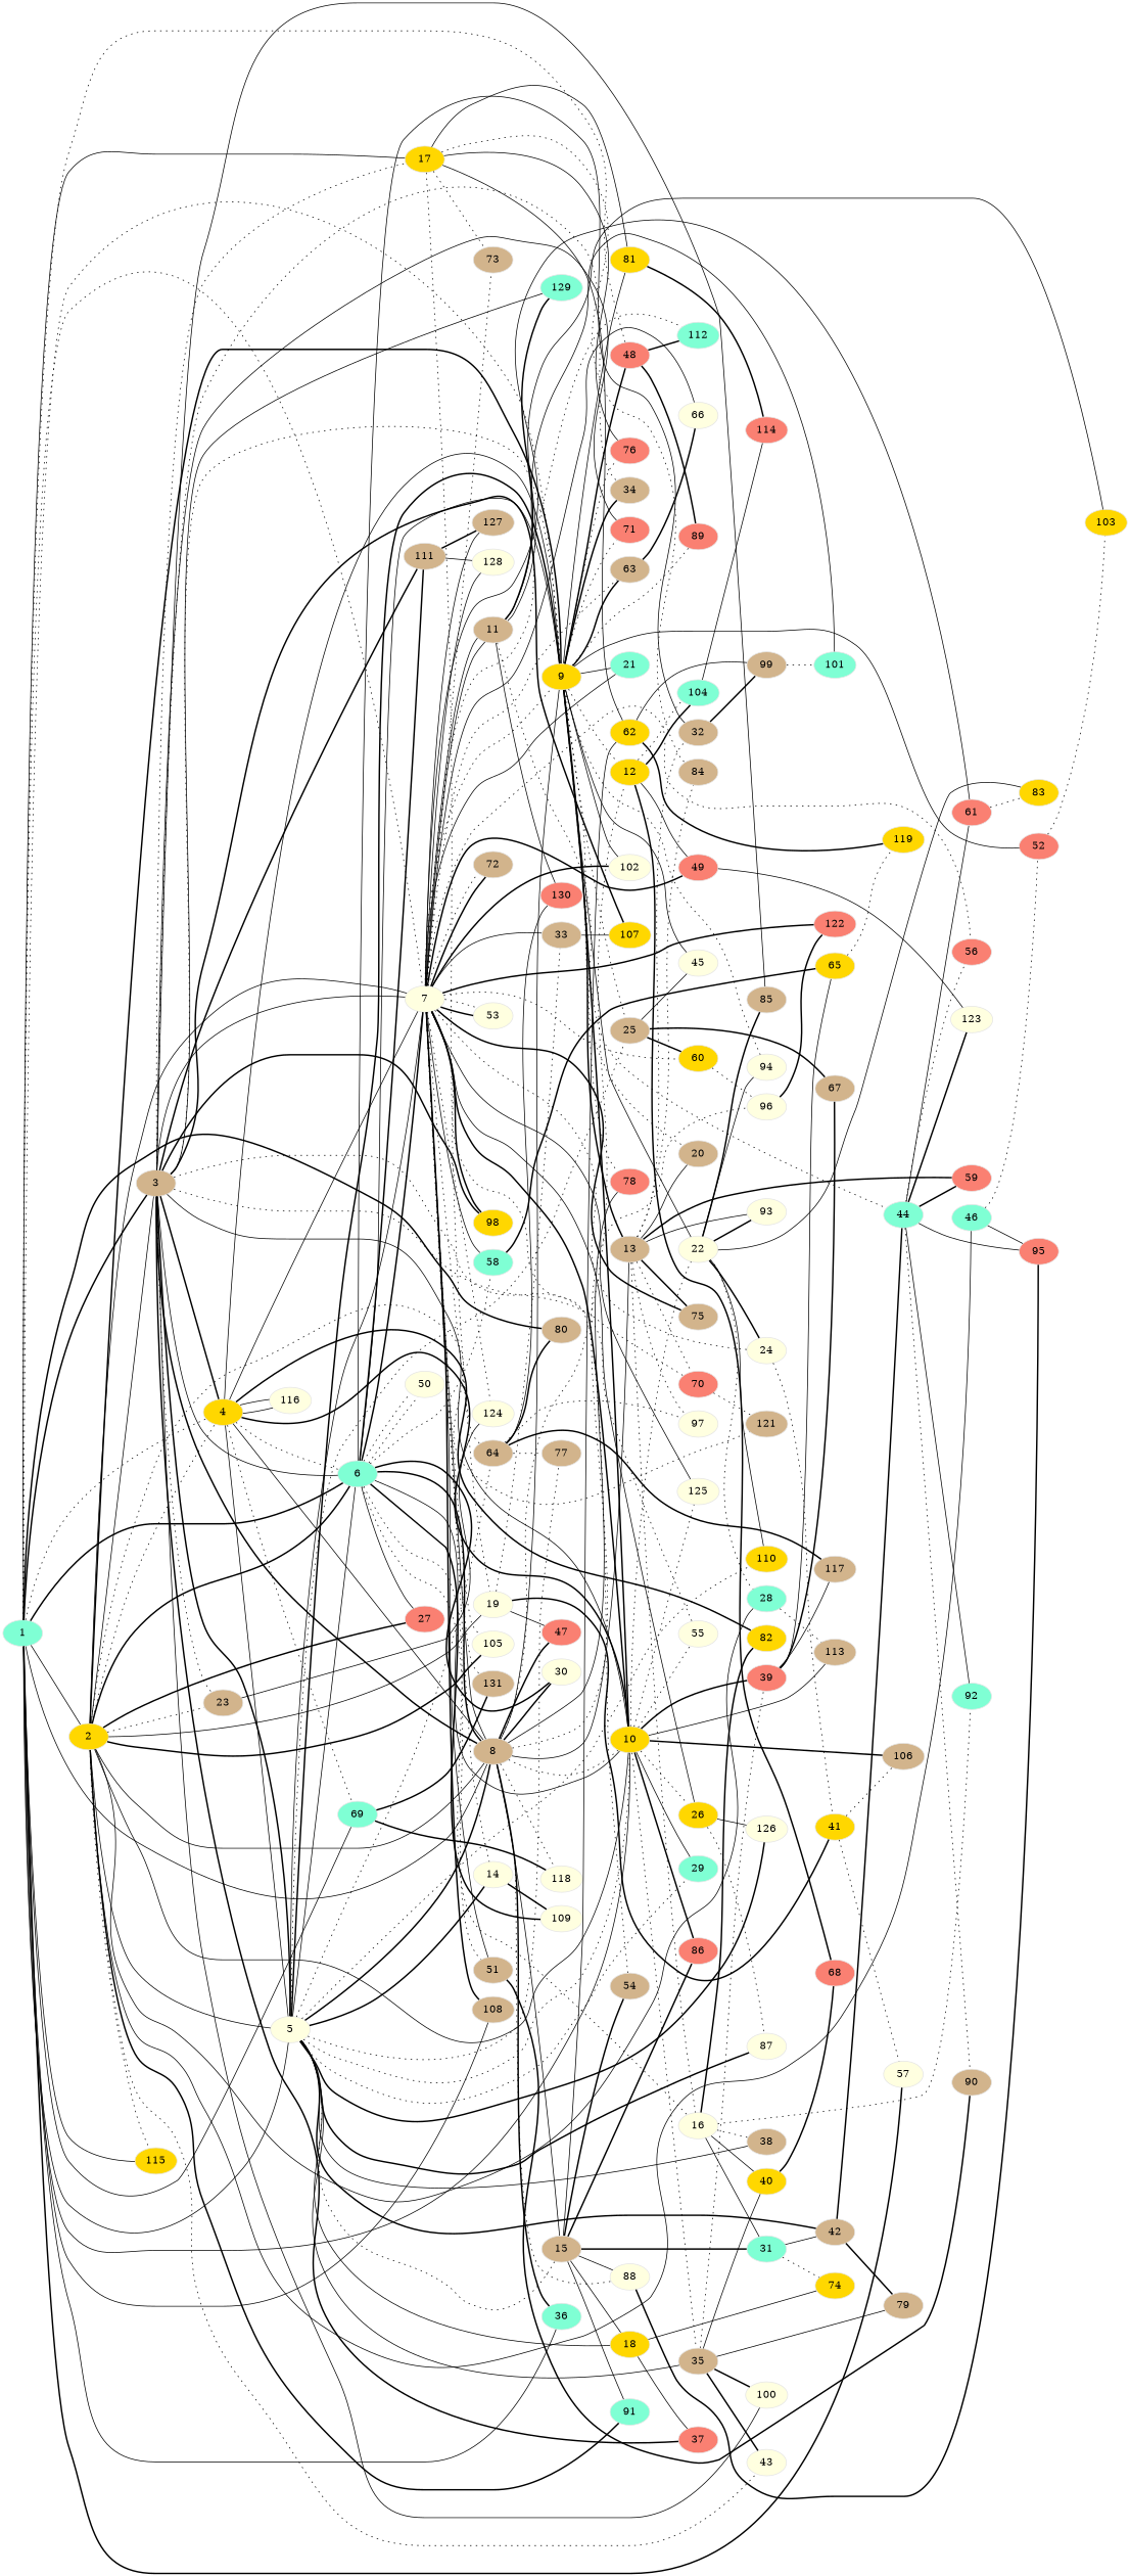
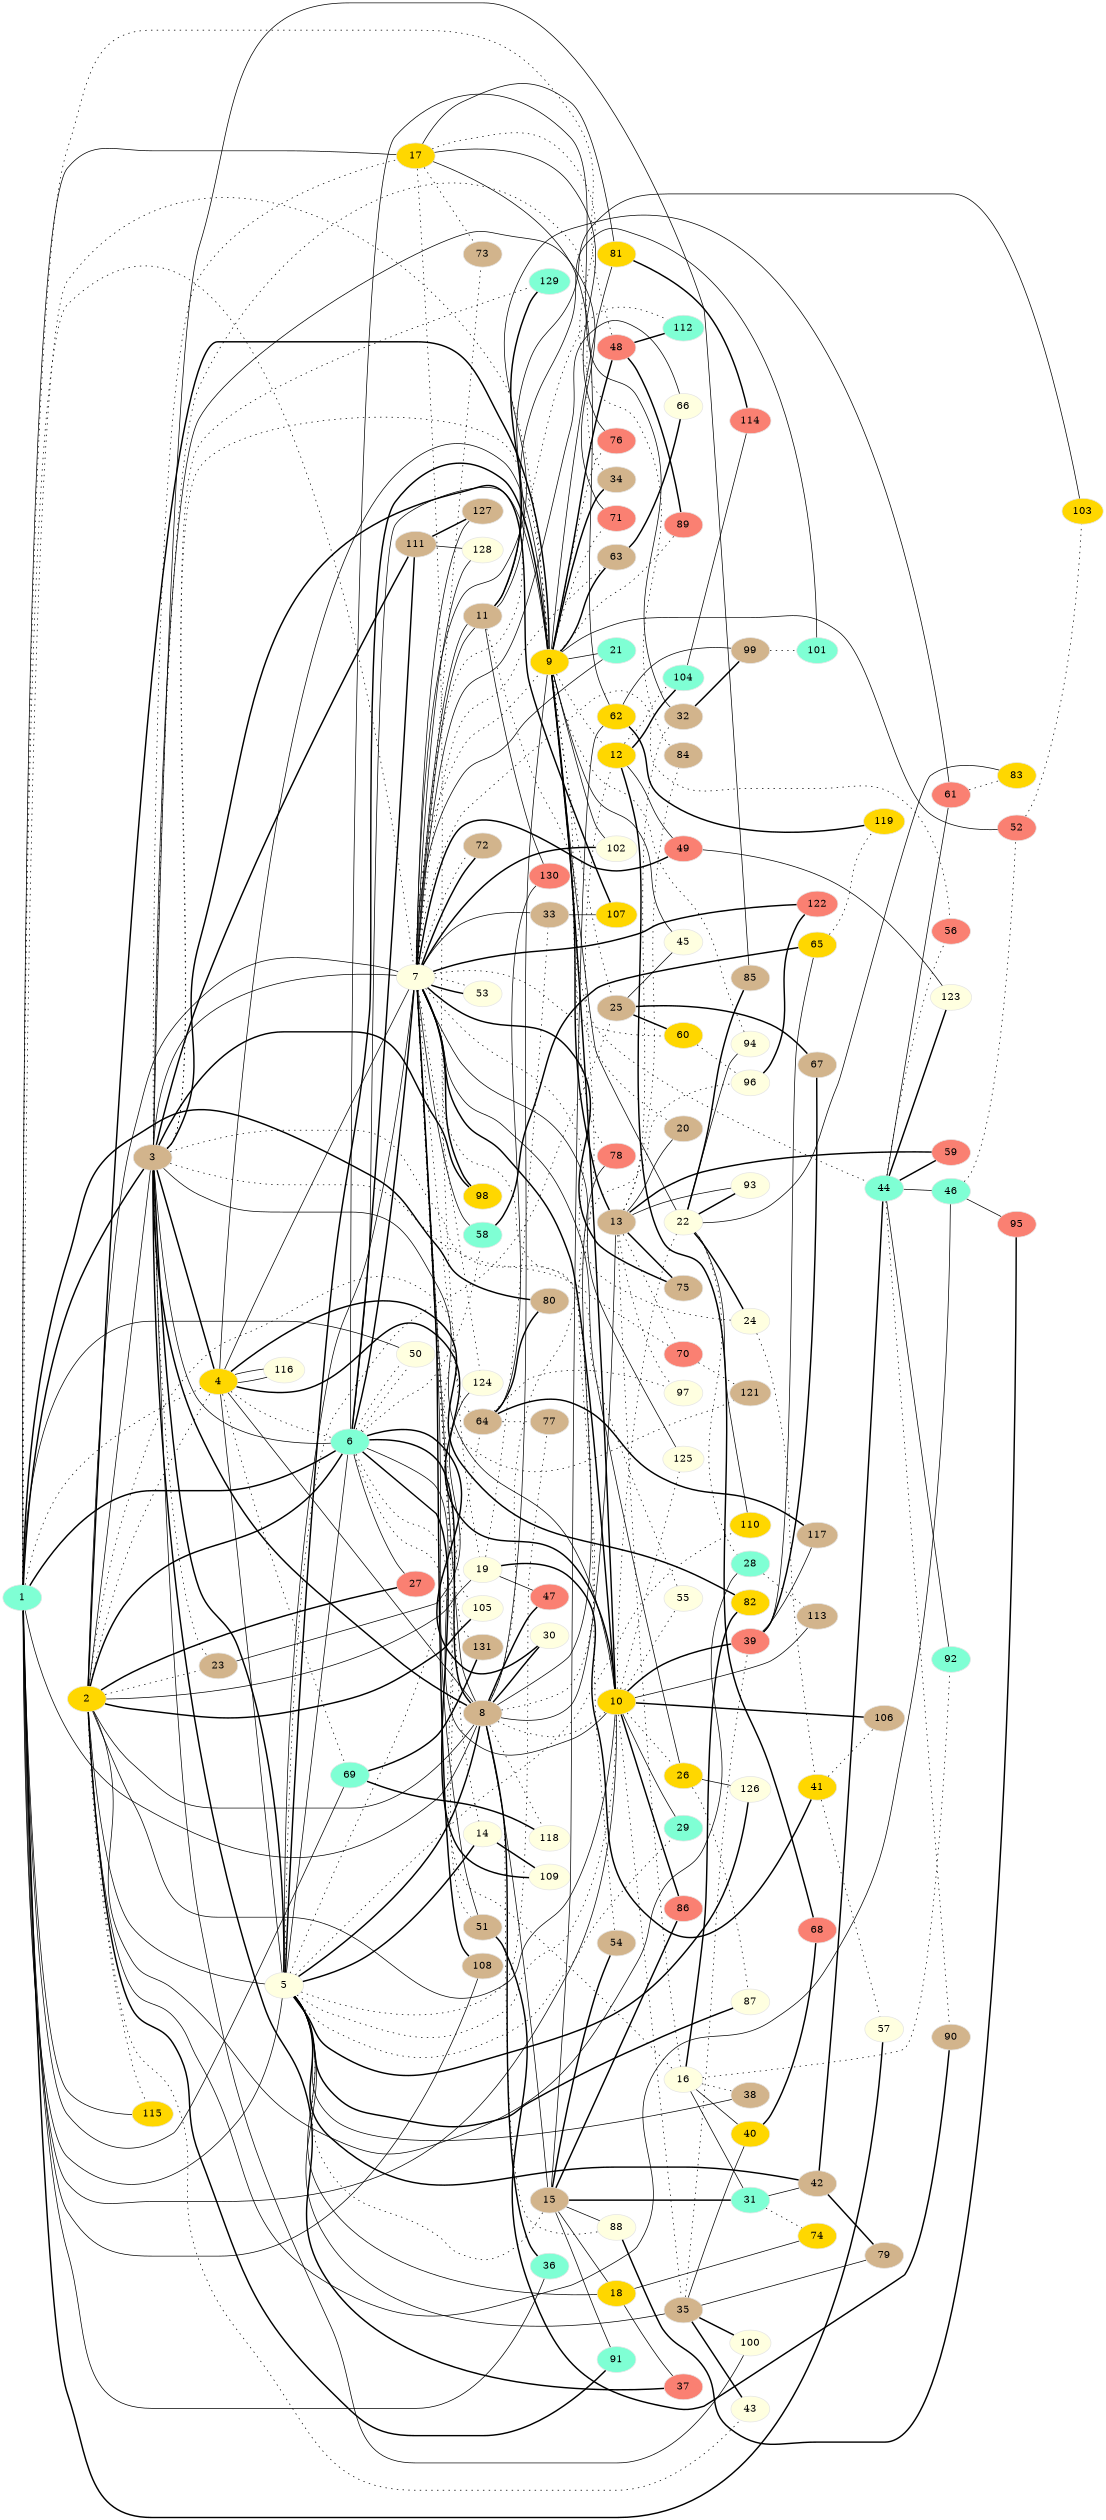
  graph {
    rankdir=LR
    node [color=gray90 fillcolor=tan style=filled]
    edge [style=solid]
    1 [fillcolor=aquamarine]
    2 [fillcolor=gold]
    3
    4 [fillcolor=gold]
    5 [fillcolor=lightyellow]
    6 [fillcolor=aquamarine]
    7 [fillcolor=lightyellow]
    8
    9 [fillcolor=gold]
    10 [fillcolor=gold]
    17 [fillcolor=gold]
    36 [fillcolor=aquamarine]
    48 [fillcolor=salmon]
    57 [fillcolor=lightyellow]
    69 [fillcolor=aquamarine]
    80
    108
    115 [fillcolor=gold]
    19 [fillcolor=lightyellow]
    23
    27 [fillcolor=salmon]
    28 [fillcolor=aquamarine]
    43 [fillcolor=lightyellow]
    46 [fillcolor=aquamarine]
    91 [fillcolor=aquamarine]
    105 [fillcolor=lightyellow]
    121
    34
    37 [fillcolor=salmon]
    55 [fillcolor=lightyellow]
    70 [fillcolor=salmon]
    71 [fillcolor=salmon]
    85
    98 [fillcolor=gold]
    100 [fillcolor=lightyellow]
    107 [fillcolor=gold]
    111
    129 [fillcolor=aquamarine]
    82 [fillcolor=gold]
    116 [fillcolor=lightyellow]
    14 [fillcolor=lightyellow]
    15
    18 [fillcolor=gold]
    25
    29 [fillcolor=aquamarine]
    35
    38
    42
    64
    77
    87 [fillcolor=lightyellow]
    110 [fillcolor=gold]
    126 [fillcolor=lightyellow]
    16 [fillcolor=lightyellow]
    30 [fillcolor=lightyellow]
    32
    50 [fillcolor=lightyellow]
    51
    58 [fillcolor=aquamarine]
    109 [fillcolor=lightyellow]
    131
    11
    21 [fillcolor=aquamarine]
    24 [fillcolor=lightyellow]
    26 [fillcolor=gold]
    33
    49 [fillcolor=salmon]
    53 [fillcolor=lightyellow]
    54
    56 [fillcolor=salmon]
    60 [fillcolor=gold]
    61 [fillcolor=salmon]
    63
    66 [fillcolor=lightyellow]
    72
    73
    75
    102 [fillcolor=lightyellow]
    112 [fillcolor=aquamarine]
    122 [fillcolor=salmon]
    124 [fillcolor=lightyellow]
    125 [fillcolor=lightyellow]
    127
    128 [fillcolor=lightyellow]
    12 [fillcolor=gold]
    13
    47 [fillcolor=salmon]
    78 [fillcolor=salmon]
    88 [fillcolor=lightyellow]
    96 [fillcolor=lightyellow]
    118 [fillcolor=lightyellow]
    22 [fillcolor=lightyellow]
    44 [fillcolor=aquamarine]
    45 [fillcolor=lightyellow]
    52 [fillcolor=salmon]
    76 [fillcolor=salmon]
    81 [fillcolor=gold]
    89 [fillcolor=salmon]
    94 [fillcolor=lightyellow]
    39 [fillcolor=salmon]
    86 [fillcolor=salmon]
    106
    113
    84
    62 [fillcolor=gold]
    41 [fillcolor=gold]
    95 [fillcolor=salmon]
    31 [fillcolor=aquamarine]
    74 [fillcolor=gold]
    67
    40 [fillcolor=gold]
    79
    130 [fillcolor=salmon]
    97 [fillcolor=lightyellow]
    117
    92 [fillcolor=aquamarine]
    99
    90
    65 [fillcolor=gold]
    20
    101 [fillcolor=aquamarine]
    103 [fillcolor=gold]
    123 [fillcolor=lightyellow]
    83 [fillcolor=gold]
    68 [fillcolor=salmon]
    104 [fillcolor=aquamarine]
    59 [fillcolor=salmon]
    93 [fillcolor=lightyellow]
    114 [fillcolor=salmon]
    119 [fillcolor=gold]
-   1 -- 2
+   1 -- 50
    1 -- 3 [style=bold]
    1 -- 4 [style=dotted]
    1 -- 5
    1 -- 6 [style=bold]
    1 -- 7 [style=dotted]
    1 -- 8
    1 -- 9 [style=dotted]
    1 -- 10
    1 -- 17
    1 -- 36
    1 -- 48 [style=dotted]
    1 -- 57 [style=bold]
    1 -- 69
    1 -- 80 [style=bold]
    1 -- 108
    1 -- 115
    2 -- 3
    2 -- 4 [style=dotted]
    2 -- 5
    2 -- 6 [style=bold]
    2 -- 7
    2 -- 8
    2 -- 9 [style=bold]
    2 -- 10
    2 -- 115 [style=dotted]
    2 -- 19
    2 -- 23 [style=dotted]
    2 -- 27 [style=bold]
    2 -- 28
    2 -- 43 [style=dotted]
    2 -- 46
    2 -- 91 [style=bold]
    2 -- 105 [style=bold]
    2 -- 121 [style=dotted]
    3 -- 4 [style=bold]
    3 -- 5 [style=bold]
    3 -- 6
    3 -- 7
    3 -- 8 [style=bold]
    3 -- 9 [style=dotted]
    3 -- 10
    3 -- 17 [style=dotted]
    3 -- 23 [style=dotted]
    3 -- 34 [style=dotted]
    3 -- 37 [style=bold]
    3 -- 55 [style=dotted]
    3 -- 70 [style=dotted]
    3 -- 71
    3 -- 85
    3 -- 98 [style=bold]
    3 -- 100
    3 -- 107 [style=bold]
    3 -- 111 [style=bold]
-   3 -- 129
+   3 -- 129 [style=dotted]
    4 -- 5
    4 -- 6 [style=dotted]
    4 -- 7
    4 -- 8
    4 -- 9
    4 -- 10 [style=bold]
    4 -- 69 [style=dotted]
    4 -- 82 [style=bold]
    4 -- 116
    4 -- 116
    5 -- 6
    5 -- 7
    5 -- 8 [style=bold]
    5 -- 9 [style=bold]
    5 -- 10 [style=dotted]
    5 -- 14 [style=bold]
    5 -- 15 [style=dotted]
    5 -- 18
    5 -- 25 [style=dotted]
    5 -- 29 [style=dotted]
    5 -- 35
    5 -- 38
    5 -- 42 [style=bold]
    5 -- 64 [style=dotted]
    5 -- 77 [style=dotted]
    5 -- 87 [style=bold]
    5 -- 110 [style=dotted]
    5 -- 126 [style=bold]
    6 -- 7 [style=bold]
    6 -- 8 [style=bold]
    6 -- 9
    6 -- 10
    6 -- 27
    6 -- 111 [style=bold]
    6 -- 16 [style=dotted]
    6 -- 30 [style=bold]
    6 -- 32
    6 -- 50 [style=dotted]
    6 -- 50 [style=dotted]
    6 -- 51 [style=dotted]
    6 -- 58 [style=dotted]
    6 -- 109 [style=bold]
    7 -- 8
    7 -- 9 [style=dotted]
    7 -- 10 [style=bold]
    7 -- 108 [style=bold]
    7 -- 105 [style=dotted]
    7 -- 98 [style=bold]
    7 -- 14 [style=dotted]
    7 -- 64 [style=dotted]
    7 -- 51
    7 -- 58
    7 -- 131 [style=dotted]
    7 -- 11
    7 -- 11
    7 -- 21
    7 -- 24 [style=dotted]
    7 -- 26
    7 -- 33
    7 -- 49 [style=bold]
    7 -- 53 [style=bold]
    7 -- 53 [style=dotted]
    7 -- 54 [style=dotted]
    7 -- 56 [style=dotted]
    7 -- 60 [style=dotted]
    7 -- 61
    7 -- 63 [style=dotted]
    7 -- 66
    7 -- 72 [style=bold]
    7 -- 72 [style=dotted]
    7 -- 73 [style=dotted]
    7 -- 75 [style=bold]
    7 -- 102 [style=bold]
    7 -- 112 [style=dotted]
    7 -- 122 [style=bold]
    7 -- 124 [style=dotted]
    7 -- 125
    7 -- 127
    7 -- 128
    8 -- 9
    8 -- 10 [style=dotted]
    8 -- 36 [style=bold]
    8 -- 15
    8 -- 30 [style=bold]
    8 -- 12 [style=dotted]
    8 -- 13
    8 -- 47 [style=bold]
    8 -- 78
    8 -- 88 [style=dotted]
    8 -- 96 [style=dotted]
    8 -- 118 [style=dotted]
    9 -- 10 [style=bold]
    9 -- 48 [style=bold]
    9 -- 34 [style=bold]
    9 -- 71 [style=dotted]
    9 -- 25 [style=dotted]
    9 -- 21
    9 -- 63 [style=bold]
    9 -- 102
    9 -- 12 [style=dotted]
    9 -- 13 [style=bold]
    9 -- 78 [style=dotted]
    9 -- 22
    9 -- 44 [style=dotted]
    9 -- 45
    9 -- 52
    9 -- 76 [style=dotted]
    9 -- 81
    9 -- 89 [style=dotted]
    9 -- 94 [style=dotted]
    10 -- 55 [style=dotted]
    10 -- 29
    10 -- 35 [style=dotted]
    10 -- 26 [style=dotted]
    10 -- 125 [style=dotted]
    10 -- 22 [style=dotted]
    10 -- 39 [style=bold]
    10 -- 86 [style=bold]
    10 -- 106 [style=bold]
    10 -- 113
    17 -- 19 [style=dotted]
    17 -- 73 [style=dotted]
    17 -- 76
    17 -- 81
    17 -- 84 [style=dotted]
    17 -- 62
    48 -- 112 [style=bold]
    48 -- 89 [style=bold]
    69 -- 131 [style=bold]
    69 -- 118 [style=bold]
    19 -- 33 [style=dotted]
    19 -- 47
    19 -- 41 [style=bold]
    23 -- 124
    28 -- 113 [style=dotted]
    46 -- 52 [style=dotted]
    46 -- 95
    70 -- 121 [style=dotted]
    111 -- 127 [style=bold]
    111 -- 128
    14 -- 109 [style=bold]
    15 -- 91
    15 -- 18
    15 -- 54 [style=bold]
    15 -- 88
    15 -- 86 [style=bold]
    15 -- 62
    15 -- 31 [style=bold]
    18 -- 37
    18 -- 74
    25 -- 60 [style=bold]
    25 -- 45
    25 -- 67 [style=bold]
    35 -- 43 [style=bold]
    35 -- 100 [style=bold]
    35 -- 39 [style=dotted]
    35 -- 40
    35 -- 79
    42 -- 44 [style=bold]
    42 -- 79 [style=bold]
    64 -- 80 [style=bold]
    64 -- 77 [style=dotted]
    64 -- 130
    64 -- 97 [style=dotted]
    64 -- 117 [style=bold]
    16 -- 82 [style=bold]
    16 -- 38 [style=dotted]
    16 -- 31
    16 -- 40
    16 -- 92 [style=dotted]
    32 -- 99 [style=bold]
    51 -- 90 [style=bold]
    58 -- 65 [style=bold]
    11 -- 129 [style=bold]
    11 -- 130
    11 -- 20 [style=dotted]
    11 -- 101
    11 -- 103
    24 -- 41 [style=dotted]
    26 -- 87 [style=dotted]
    26 -- 126
    33 -- 107
    49 -- 123
    60 -- 96 [style=dotted]
    61 -- 83 [style=dotted]
    63 -- 66 [style=bold]
    12 -- 49
    12 -- 68 [style=bold]
    12 -- 104 [style=bold]
    12 -- 104 [style=dotted]
    13 -- 70 [style=dotted]
    13 -- 16 [style=dotted]
    13 -- 32 [style=dotted]
    13 -- 75 [style=bold]
    13 -- 84 [style=dotted]
    13 -- 97 [style=dotted]
    13 -- 20
    13 -- 59 [style=bold]
    13 -- 93
    88 -- 95 [style=bold]
    96 -- 122 [style=bold]
    22 -- 28 [style=dotted]
    22 -- 85 [style=bold]
    22 -- 110
    22 -- 24 [style=bold]
    22 -- 94
    22 -- 83
    22 -- 93 [style=bold]
-   44 -- 95
+   44 -- 46
    44 -- 56 [style=dotted]
    44 -- 61
    44 -- 92
    44 -- 90 [style=dotted]
    44 -- 123 [style=bold]
    44 -- 59 [style=bold]
    52 -- 103 [style=dotted]
    81 -- 114 [style=bold]
    39 -- 67 [style=bold]
    39 -- 117
    39 -- 65
    62 -- 99
    62 -- 119 [style=bold]
    41 -- 57 [style=dotted]
    41 -- 106 [style=dotted]
    31 -- 42
    31 -- 74 [style=dotted]
    40 -- 68 [style=bold]
    99 -- 101 [style=dotted]
    65 -- 119 [style=dotted]
    104 -- 114
  }
